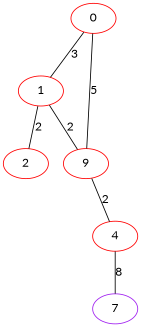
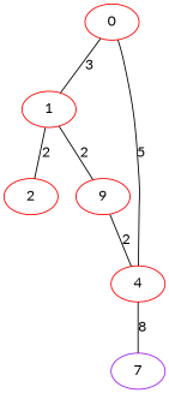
  graph {
    fontname=Lato
    node [color=red fontname=Lato weight=1]
    edge [fontname=Lato]
    0
    1
    n3 [label=9]
    2
    4
    n6 [color=purple label=7 weight=4]
    0 -- 1 [label=3]
-   0 -- n3 [label=5]
+   0 -- 4 [label=5]
    1 -- n3 [label=2]
    1 -- 2 [label=2]
    n3 -- 4 [label=2]
    4 -- n6 [label=8]
  }
